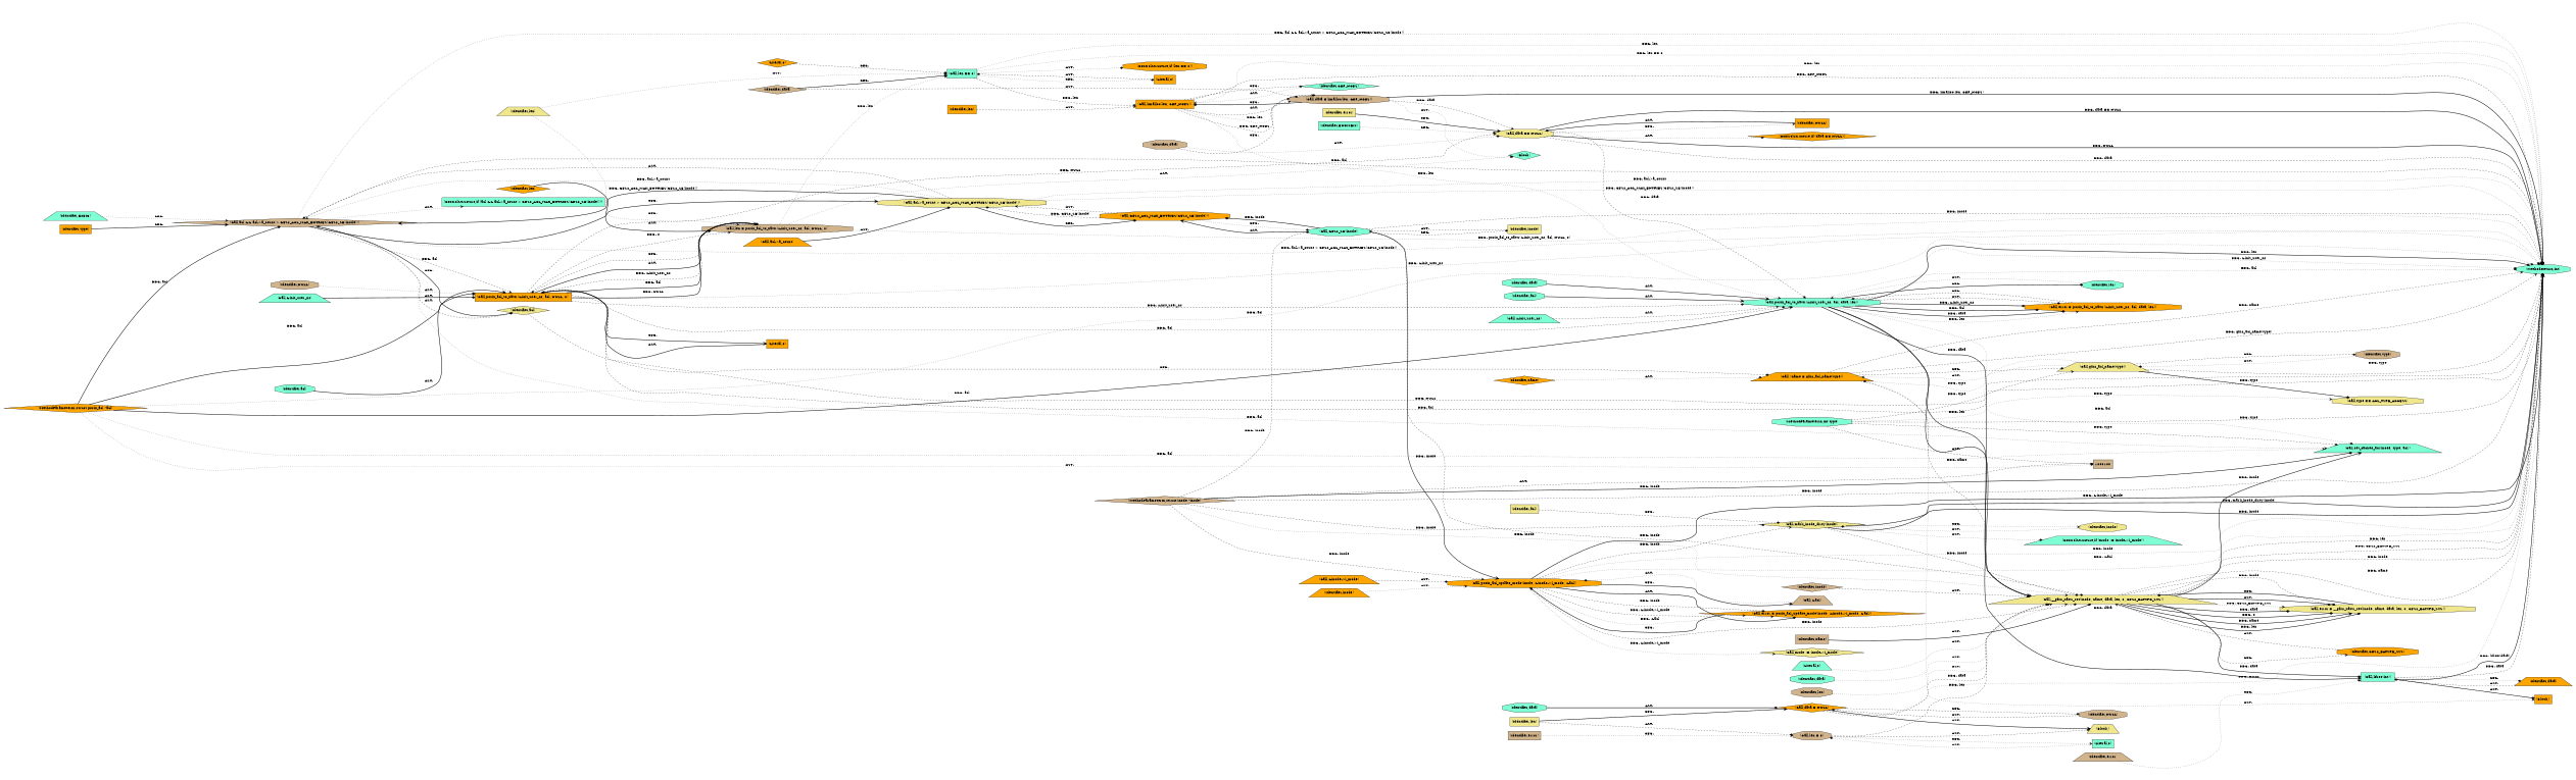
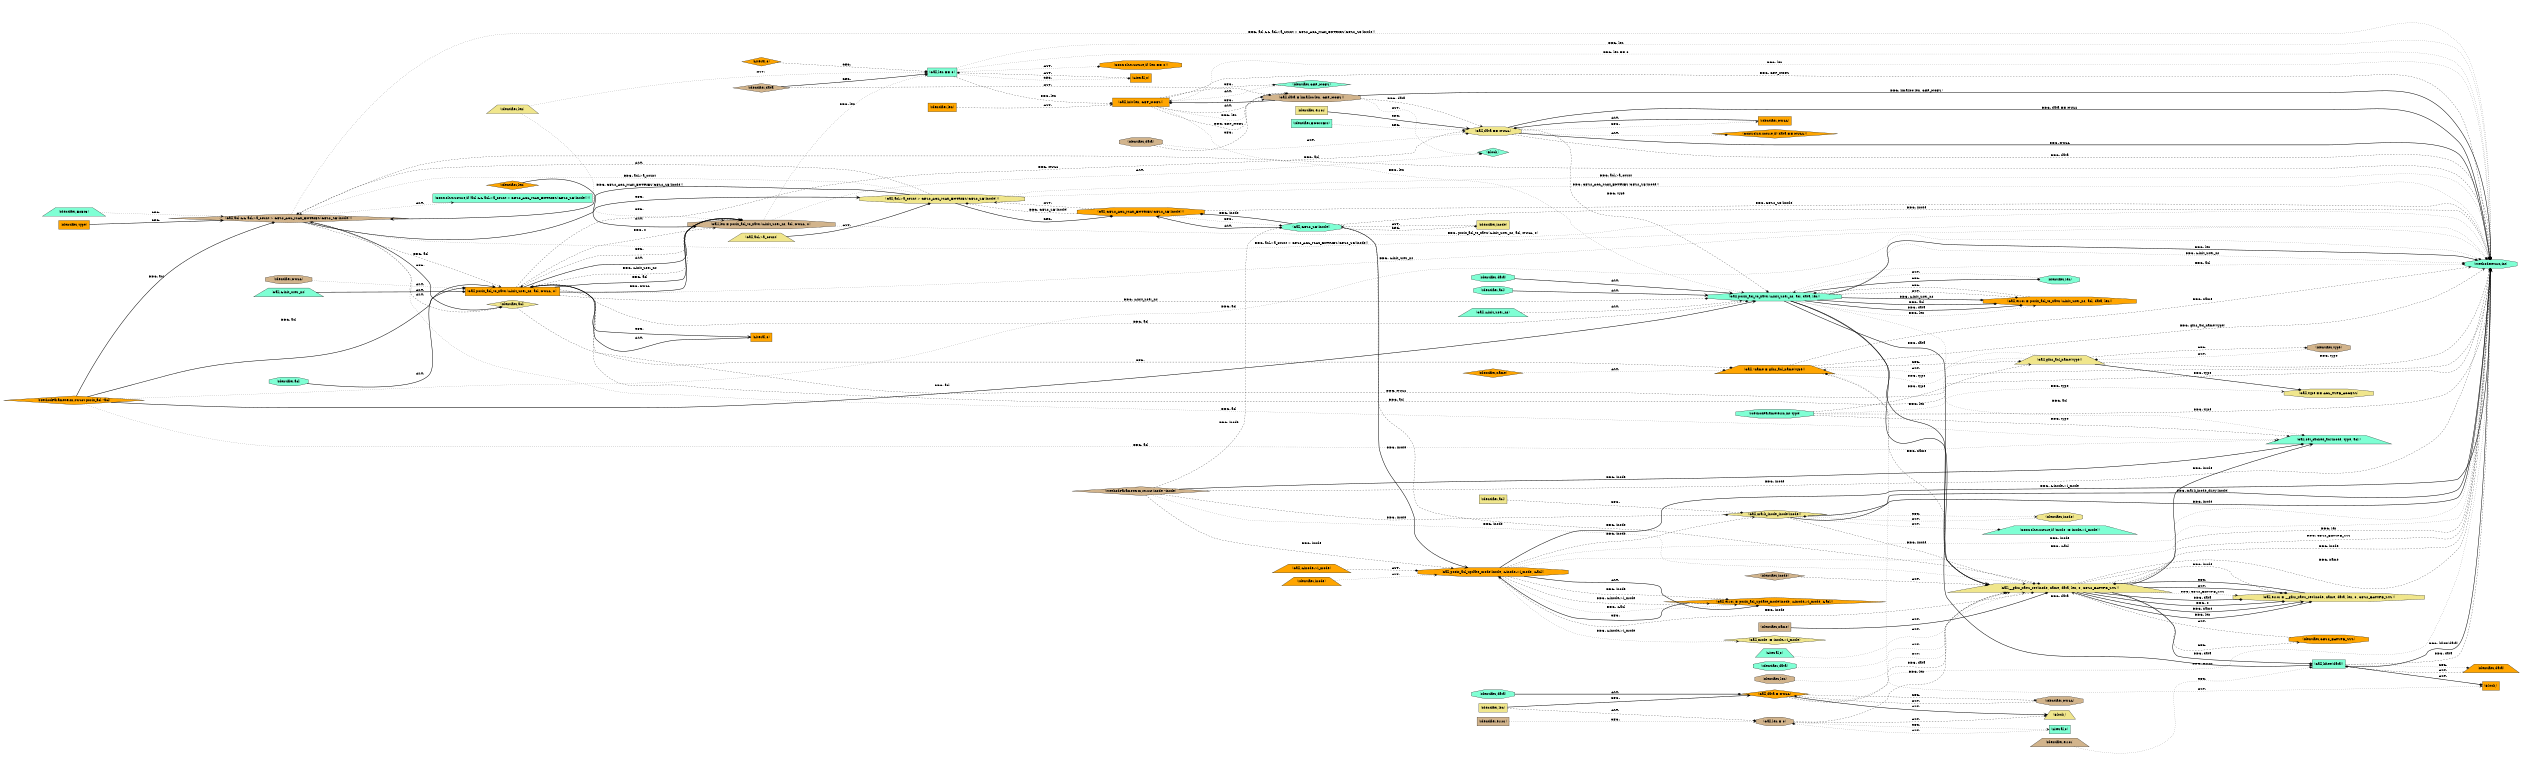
  digraph {
    rankdir=LR
    node [fillcolor=orange shape=octagon style=filled]
    edge [arrowhead=diamond style=dashed]
-   n1 [fillcolor=aquamarine label="(Call,kfree(int))" shape=box]
+   n1 [fillcolor=aquamarine label="(Call,kfree(data))" shape=box]
    n2 [fillcolor=aquamarine label="(MethodReturn,int)"]
    n3 [label="(Identifier,data)" shape=trapezium]
    n4 [label="(Block,)" shape=box]
    n5 [fillcolor=aquamarine label="(Call,posix_acl_to_xattr(&init_user_ns, acl, data, len))"]
    n6 [fillcolor=khaki label="(Call,__gfs2_xattr_set(inode, name, data, len, 0, GFS2_EATYPE_SYS))" shape=trapezium]
    n7 [fillcolor=aquamarine label="(Call,set_cached_acl(inode, type, acl))" shape=trapezium]
    n8 [fillcolor=aquamarine label="(Identifier,len)"]
    n9 [label="(Call,error = posix_acl_to_xattr(&init_user_ns, acl, data, len))"]
    n10 [label="(Identifier,GFS2_EATYPE_SYS)"]
    n11 [fillcolor=khaki label="(Call,error = __gfs2_xattr_set(inode, name, data, len, 0, GFS2_EATYPE_SYS))"]
    n12 [label="(Call,posix_acl_to_xattr(&init_user_ns, acl, NULL, 0))" shape=box]
    n13 [fillcolor=khaki label="(Call,data == NULL)"]
    n14 [fillcolor=tan label="(Call,len = posix_acl_to_xattr(&init_user_ns, acl, NULL, 0))"]
    n15 [label="(Literal,0)" shape=box]
    n16 [label="(Identifier,NULL)" shape=box]
    n17 [label="(ControlStructure,if (data == NULL))" shape=diamond]
    n18 [fillcolor=aquamarine label="(Block,)" shape=diamond]
    n19 [fillcolor=aquamarine label="(Call,len == 0)" shape=box]
    n20 [fillcolor=tan label="(Call,acl && acl->a_count > GFS2_ACL_MAX_ENTRIES(GFS2_SB(inode)))" shape=diamond]
    n21 [fillcolor=khaki label="(Call,acl->a_count > GFS2_ACL_MAX_ENTRIES(GFS2_SB(inode)))"]
    n22 [fillcolor=khaki label="(Identifier,acl)" shape=diamond]
    n23 [fillcolor=aquamarine label="(ControlStructure,if (acl && acl->a_count > GFS2_ACL_MAX_ENTRIES(GFS2_SB(inode))))" shape=box]
    n24 [label="(Call,GFS2_ACL_MAX_ENTRIES(GFS2_SB(inode)))"]
    n25 [label="(Call,*name = gfs2_acl_name(type))" shape=trapezium]
    n26 [label="(MethodParameterIn,struct posix_acl *acl)" shape=diamond]
-   1000100 [fillcolor=tan shape=box]
    n28 [fillcolor=aquamarine label="(Call,GFS2_SB(inode))"]
    n29 [label="(Call,posix_acl_update_mode(inode, &inode->i_mode, &acl))"]
    n30 [fillcolor=khaki label="(Identifier,inode)" shape=box]
-   n31 [fillcolor=khaki label="(Call,mark_inode_dirty(inode))" shape=diamond]
-   n32 [fillcolor=tan label="(Call,&acl)" shape=trapezium]
+   n31 [fillcolor=khaki label="(Call,mark_inode_inode(inode))" shape=diamond]
    n33 [label="(Call,error = posix_acl_update_mode(inode, &inode->i_mode, &acl))" shape=diamond]
    n34 [fillcolor=khaki label="(Call,mode != inode->i_mode)" shape=diamond]
    n35 [fillcolor=tan label="(MethodParameterIn,struct inode *inode)" shape=diamond]
    n36 [fillcolor=aquamarine label="(ControlStructure,if (mode != inode->i_mode))" shape=trapezium]
    n37 [fillcolor=khaki label="(Identifier,inode)"]
    n38 [fillcolor=tan label="(Call,data = kmalloc(len, GFP_NOFS))"]
-   n39 [label="(Call,kmalloc(len, GFP_NOFS))" shape=box]
+   n39 [label="(Call,init(len, GFP_NOFS))" shape=box]
    n40 [fillcolor=aquamarine label="(Identifier,GFP_NOFS)" shape=diamond]
    n41 [label="(ControlStructure,if (len == 0))"]
    n42 [label="(Literal,0)" shape=box]
    n43 [fillcolor=khaki label="(Call,gfs2_acl_name(type))" shape=trapezium]
    n44 [fillcolor=khaki label="(Call,type == ACL_TYPE_ACCESS)"]
    n45 [fillcolor=tan label="(Identifier,type)"]
    n46 [fillcolor=aquamarine label="(MethodParameterIn,int type)"]
    n47 [label="(Call,data = NULL)" shape=diamond]
    n48 [fillcolor=tan label="(Identifier,NULL)"]
    n49 [fillcolor=khaki label="(Block,)" shape=trapezium]
    n50 [fillcolor=tan label="(Call,len = 0)"]
    n51 [fillcolor=aquamarine label="(Literal,0)" shape=box]
    n52 [fillcolor=khaki label="(Identifier,error)" shape=box]
-   n53 [label="(Call,acl->a_count)" shape=trapezium]
+   n53 [fillcolor=khaki label="(Call,acl->a_count)" shape=trapezium]
    n54 [fillcolor=aquamarine label="(Identifier,E2BIG)" shape=trapezium]
    n55 [fillcolor=aquamarine label="(Identifier,data)"]
    n56 [label="(Identifier,len)" shape=box]
    n57 [label="(Identifier,len)" shape=diamond]
    n58 [fillcolor=aquamarine label="(Identifier,acl)"]
    n59 [fillcolor=aquamarine label="(Identifier,data)"]
    n60 [label="(Identifier,name)" shape=diamond]
    n61 [fillcolor=tan label="(Identifier,inode)" shape=diamond]
    n62 [fillcolor=tan label="(Identifier,name)" shape=box]
    n63 [label="(Identifier,inode)" shape=trapezium]
    n64 [fillcolor=aquamarine label="(Identifier,acl)"]
    n65 [label="(Call,&inode->i_mode)" shape=trapezium]
    n66 [fillcolor=khaki label="(Identifier,len)" shape=box]
    n67 [fillcolor=aquamarine label="(Call,&init_user_ns)" shape=trapezium]
    n68 [fillcolor=tan label="(Identifier,NULL)"]
    n69 [fillcolor=aquamarine label="(Identifier,ENOMEM)" shape=box]
    n70 [fillcolor=aquamarine label="(Literal,0)" shape=trapezium]
    n71 [label="(Identifier,type)" shape=box]
    n72 [fillcolor=aquamarine label="(Call,&init_user_ns)" shape=trapezium]
    n73 [label="(Literal,0)" shape=diamond]
    n74 [fillcolor=khaki label="(Identifier,len)" shape=trapezium]
    n75 [fillcolor=tan label="(Identifier,data)"]
    n76 [fillcolor=tan label="(Identifier,error)" shape=box]
    n77 [fillcolor=aquamarine label="(Identifier,data)"]
    n78 [fillcolor=tan label="(Identifier,data)" shape=diamond]
    n79 [fillcolor=khaki label="(Identifier,acl)" shape=box]
    n80 [fillcolor=tan label="(Identifier,len)"]
    n81 [fillcolor=tan label="(Identifier,error)" shape=trapezium]
    n1 -> n2 [label="DDG: kfree(data)" style=bold]
    n1 -> n2 [arrowhead=vee label="DDG: data"]
    n1 -> n3 [label="CFG: " style=dotted]
    n1 -> n4 [label="AST: " style=bold]
    n3 -> n1 [label="AST: "]
    n5 -> n1 [arrowhead=vee label="DDG: data" style=bold]
    n5 -> n2 [label="DDG: len" style=bold]
    n5 -> n2 [label="DDG: &init_user_ns" style=dotted]
    n5 -> n2 [label="DDG: acl" style=dotted]
    n5 -> n6 [arrowhead=vee label="DDG: data" style=bold]
    n5 -> n6 [arrowhead=vee label="DDG: len" style=bold]
    n5 -> n7 [label="DDG: acl" style=dotted]
    n5 -> n8 [label="CFG: " style=bold]
    n5 -> n9 [label="AST: "]
    n5 -> n9 [label="DDG: &init_user_ns" style=bold]
    n5 -> n9 [label="DDG: acl" style=bold]
    n5 -> n9 [label="DDG: data" style=bold]
    n5 -> n9 [arrowhead=vee label="DDG: len" style=dotted]
    n6 -> n1 [label="DDG: data" style=bold]
    n6 -> n2 [label="DDG: len"]
    n6 -> n2 [arrowhead=vee label="DDG: GFS2_EATYPE_SYS"]
    n6 -> n2 [arrowhead=vee label="DDG: inode"]
    n6 -> n2 [label="DDG: name"]
    n6 -> n7 [arrowhead=vee label="DDG: inode" style=bold]
    n6 -> n10 [arrowhead=vee label="CFG: "]
    n6 -> n11 [label="AST: " style=bold]
    n6 -> n11 [arrowhead=vee label="DDG: GFS2_EATYPE_SYS" style=dotted]
    n6 -> n11 [label="DDG: data" style=bold]
    n6 -> n11 [label="DDG: 0" style=bold]
    n6 -> n11 [arrowhead=vee label="DDG: name" style=bold]
    n6 -> n11 [label="DDG: len" style=bold]
    n6 -> n11 [label="DDG: inode"]
    n8 -> n5 [arrowhead=vee label="AST: " style=dotted]
    n9 -> n5 [label="CFG: "]
    n10 -> n6 [arrowhead=vee label="AST: "]
    n11 -> n6 [label="CFG: " style=bold]
    n12 -> n2 [arrowhead=vee label="DDG: NULL"]
    n12 -> n2 [label="DDG: acl"]
    n12 -> n2 [label="DDG: &init_user_ns" style=dotted]
    n12 -> n5 [label="DDG: &init_user_ns"]
    n12 -> n5 [label="DDG: acl"]
    n12 -> n13 [arrowhead=vee label="DDG: NULL"]
    n12 -> n14 [arrowhead=vee label="AST: " style=bold]
    n12 -> n14 [arrowhead=vee label="DDG: &init_user_ns"]
    n12 -> n14 [label="DDG: acl" style=bold]
    n12 -> n14 [label="DDG: NULL" style=bold]
    n12 -> n14 [arrowhead=vee label="DDG: 0"]
    n12 -> n15 [arrowhead=vee label="CFG: " style=bold]
    n13 -> n2 [label="DDG: data == NULL" style=bold]
    n13 -> n2 [label="DDG: NULL" style=bold]
    n13 -> n2 [label="DDG: data"]
-   n13 -> n5 [label="DDG: data"]
+   n13 -> n5 [label="DDG: type"]
    n13 -> n16 [arrowhead=vee label="CFG: " style=dotted]
    n13 -> n17 [label="AST: " style=dotted]
    n14 -> n2 [label="DDG: posix_acl_to_xattr(&init_user_ns, acl, NULL, 0)" style=dotted]
    n14 -> n12 [label="CFG: "]
    n14 -> n18 [arrowhead=vee label="AST: " style=dotted]
    n14 -> n19 [arrowhead=vee label="DDG: len" style=dotted]
    n15 -> n12 [arrowhead=vee label="AST: " style=bold]
    n16 -> n13 [label="AST: " style=bold]
    n19 -> n2 [label="DDG: len" style=dotted]
    n19 -> n2 [label="DDG: len == 0" style=dotted]
    n19 -> n39 [label="DDG: len"]
    n19 -> n41 [label="AST: " style=dotted]
    n19 -> n42 [label="CFG: " style=dotted]
    n20 -> n2 [arrowhead=vee label="DDG: acl && acl->a_count > GFS2_ACL_MAX_ENTRIES(GFS2_SB(inode))" style=dotted]
    n20 -> n2 [arrowhead=vee label="DDG: acl"]
    n20 -> n2 [label="DDG: acl->a_count > GFS2_ACL_MAX_ENTRIES(GFS2_SB(inode))" style=dotted]
    n20 -> n7 [arrowhead=vee label="DDG: acl" style=dotted]
    n20 -> n12 [arrowhead=vee label="DDG: acl"]
    n20 -> n21 [arrowhead=vee label="CFG: " style=bold]
    n20 -> n22 [label="CFG: " style=bold]
    n20 -> n23 [arrowhead=vee label="AST: " style=dotted]
    n21 -> n2 [label="DDG: acl->a_count" style=dotted]
    n21 -> n2 [label="DDG: GFS2_ACL_MAX_ENTRIES(GFS2_SB(inode))" style=dotted]
    n21 -> n20 [label="AST: "]
    n21 -> n20 [arrowhead=vee label="DDG: acl->a_count" style=dotted]
    n21 -> n20 [arrowhead=vee label="DDG: GFS2_ACL_MAX_ENTRIES(GFS2_SB(inode))" style=bold]
    n21 -> n24 [label="CFG: " style=bold]
    n22 -> n20 [arrowhead=vee label="AST: "]
    n22 -> n25 [label="CFG: "]
+   n24 -> n2 [arrowhead=vee label="DDG: GFS2_SB(inode)"]
    n24 -> n21 [arrowhead=vee label="AST: "]
    n24 -> n21 [label="DDG: GFS2_SB(inode)"]
    n24 -> n28 [label="CFG: " style=dotted]
    n25 -> n2 [arrowhead=vee label="DDG: name"]
    n25 -> n2 [arrowhead=vee label="DDG: gfs2_acl_name(type)"]
    n25 -> n4 [arrowhead=vee label="AST: " style=dotted]
    n25 -> n6 [arrowhead=vee label="DDG: name"]
    n25 -> n43 [label="CFG: "]
    n26 -> n2 [label="DDG: acl" style=dotted]
    n26 -> n5 [arrowhead=vee label="DDG: acl" style=bold]
    n26 -> n7 [arrowhead=vee label="DDG: acl" style=dotted]
    n26 -> n12 [label="DDG: acl" style=bold]
    n26 -> n20 [label="DDG: acl" style=bold]
-   n26 -> 1000100 [arrowhead=vee label="AST: " style=dotted]
    n28 -> n2 [label="DDG: inode"]
    n28 -> n6 [label="DDG: inode"]
    n28 -> n24 [arrowhead=vee label="AST: " style=bold]
    n28 -> n24 [label="DDG: inode" style=bold]
    n28 -> n29 [arrowhead=vee label="DDG: inode" style=bold]
    n28 -> n30 [label="CFG: "]
    n29 -> n2 [arrowhead=vee label="DDG: &inode->i_mode" style=bold]
    n29 -> n2 [label="DDG: inode" style=dotted]
    n29 -> n2 [arrowhead=vee label="DDG: &acl" style=dotted]
    n29 -> n6 [label="DDG: inode"]
    n29 -> n31 [arrowhead=vee label="DDG: inode"]
-   n29 -> n32 [arrowhead=vee label="CFG: " style=bold]
    n29 -> n33 [label="AST: " style=bold]
    n29 -> n33 [label="DDG: inode"]
    n29 -> n33 [arrowhead=vee label="DDG: &inode->i_mode"]
    n29 -> n33 [arrowhead=vee label="DDG: &acl" style=dotted]
    n29 -> n34 [arrowhead=vee label="DDG: &inode->i_mode" style=dotted]
    n30 -> n28 [arrowhead=vee label="AST: "]
    n31 -> n2 [arrowhead=vee label="DDG: mark_inode_dirty(inode)" style=bold]
    n31 -> n2 [label="DDG: inode" style=bold]
    n31 -> n6 [label="DDG: inode"]
    n31 -> n36 [label="AST: " style=dotted]
    n31 -> n37 [arrowhead=vee label="CFG: " style=dotted]
-   n32 -> n29 [label="AST: " style=dotted]
    n33 -> n29 [label="CFG: " style=bold]
    n35 -> n2 [label="DDG: inode"]
    n35 -> n6 [arrowhead=vee label="DDG: inode" style=dotted]
    n35 -> n7 [label="DDG: inode" style=bold]
-   n35 -> 1000100 [label="AST: "]
    n35 -> n28 [label="DDG: inode"]
    n35 -> n29 [arrowhead=vee label="DDG: inode"]
    n35 -> n31 [label="DDG: inode"]
    n37 -> n31 [label="AST: " style=dotted]
    n38 -> n2 [label="DDG: kmalloc(len, GFP_NOFS)" style=bold]
    n38 -> n13 [arrowhead=vee label="DDG: data"]
    n38 -> n18 [label="AST: " style=dotted]
    n38 -> n39 [label="CFG: " style=bold]
    n39 -> n2 [label="DDG: len" style=dotted]
    n39 -> n2 [arrowhead=vee label="DDG: GFP_NOFS"]
    n39 -> n5 [arrowhead=vee label="DDG: len" style=dotted]
    n39 -> n38 [arrowhead=vee label="AST: "]
    n39 -> n38 [label="DDG: len" style=dotted]
    n39 -> n38 [arrowhead=vee label="DDG: GFP_NOFS"]
    n39 -> n40 [label="CFG: "]
    n40 -> n39 [arrowhead=vee label="AST: " style=dotted]
    n42 -> n19 [label="AST: "]
    n43 -> n2 [label="DDG: type"]
    n43 -> n25 [arrowhead=vee label="AST: " style=dotted]
    n43 -> n25 [label="DDG: type" style=dotted]
    n43 -> n44 [label="DDG: type" style=bold]
    n43 -> n45 [label="CFG: "]
    n45 -> n43 [label="AST: " style=dotted]
    n46 -> n2 [label="DDG: type"]
    n46 -> n7 [label="DDG: type"]
-   n46 -> 1000100 [label="AST: "]
    n46 -> n43 [arrowhead=vee label="DDG: type"]
    n46 -> n44 [arrowhead=vee label="DDG: type" style=dotted]
    n47 -> n2 [arrowhead=vee label="DDG: NULL" style=dotted]
    n47 -> n6 [label="DDG: data"]
    n47 -> n48 [label="CFG: "]
    n47 -> n49 [arrowhead=vee label="AST: " style=bold]
    n48 -> n47 [label="AST: "]
    n50 -> n6 [arrowhead=vee label="DDG: len"]
    n50 -> n49 [label="AST: "]
    n50 -> n51 [arrowhead=vee label="CFG: " style=dotted]
    n51 -> n50 [label="AST: " style=dotted]
    n52 -> n13 [arrowhead=vee label="CFG: " style=bold]
    n53 -> n21 [label="AST: " style=bold]
    n54 -> n20 [arrowhead=vee label="CFG: " style=dotted]
    n55 -> n47 [label="AST: " style=bold]
    n56 -> n39 [arrowhead=vee label="AST: "]
    n57 -> n14 [arrowhead=vee label="AST: " style=bold]
    n58 -> n12 [arrowhead=vee label="AST: " style=bold]
    n59 -> n5 [arrowhead=vee label="AST: " style=bold]
    n60 -> n25 [label="AST: " style=dotted]
    n61 -> n6 [arrowhead=vee label="AST: "]
    n62 -> n6 [label="AST: " style=bold]
    n63 -> n29 [arrowhead=vee label="AST: " style=dotted]
    n64 -> n5 [arrowhead=vee label="AST: " style=bold]
    n65 -> n29 [label="AST: "]
    n66 -> n47 [arrowhead=vee label="CFG: " style=bold]
    n66 -> n50 [label="AST: "]
    n67 -> n5 [arrowhead=vee label="AST: "]
    n68 -> n12 [arrowhead=vee label="AST: " style=dotted]
    n69 -> n13 [label="CFG: " style=dotted]
    n70 -> n6 [arrowhead=vee label="AST: " style=dotted]
    n71 -> n20 [arrowhead=vee label="CFG: " style=bold]
    n72 -> n12 [label="AST: " style=bold]
    n73 -> n19 [label="CFG: "]
    n74 -> n14 [arrowhead=vee label="CFG: " style=dotted]
    n74 -> n19 [label="AST: " style=dotted]
    n75 -> n13 [label="AST: " style=dotted]
    n75 -> n38 [label="CFG: "]
    n76 -> n50 [arrowhead=vee label="CFG: " style=dotted]
    n77 -> n6 [arrowhead=vee label="AST: " style=dotted]
    n78 -> n19 [label="CFG: " style=bold]
    n78 -> n38 [label="AST: "]
    n79 -> n31 [label="CFG: "]
    n80 -> n6 [arrowhead=vee label="AST: " style=dotted]
    n81 -> n1 [label="CFG: " style=dotted]
  }
